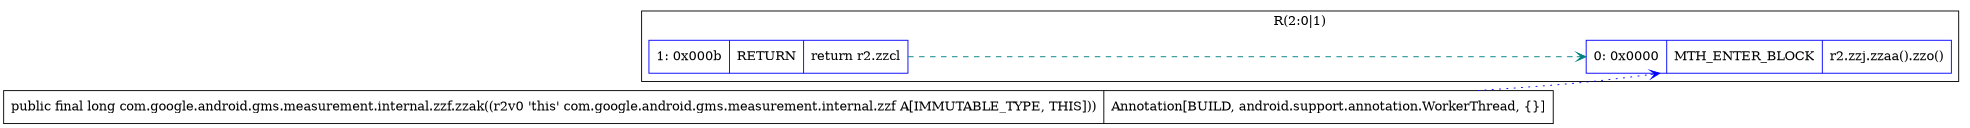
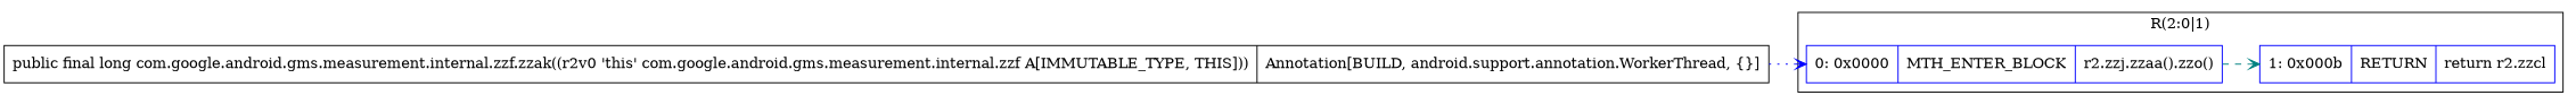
  digraph {
    rankdir=LR
    node [color=blue shape=record]
    edge [arrowhead=vee]
    n1 [label="{0\:\ 0x0000|MTH_ENTER_BLOCK\l|r2.zzj.zzaa().zzo()\l}"]
    n2 [label="{1\:\ 0x000b|RETURN\l|return r2.zzcl\l}"]
    n3 [label="{public final long com.google.android.gms.measurement.internal.zzf.zzak((r2v0 'this' com.google.android.gms.measurement.internal.zzf A[IMMUTABLE_TYPE, THIS]))  | Annotation[BUILD, android.support.annotation.WorkerThread, \{\}]\l}" color=""]
    subgraph cluster_1 {
      label="R(2:0|1)"
      n1
      n2
    }
-   n2 -> n1 [color=teal style=dashed]
+   n1 -> n2 [color=teal style=dashed]
    n3 -> n1 [color=blue style=dotted]
  }
